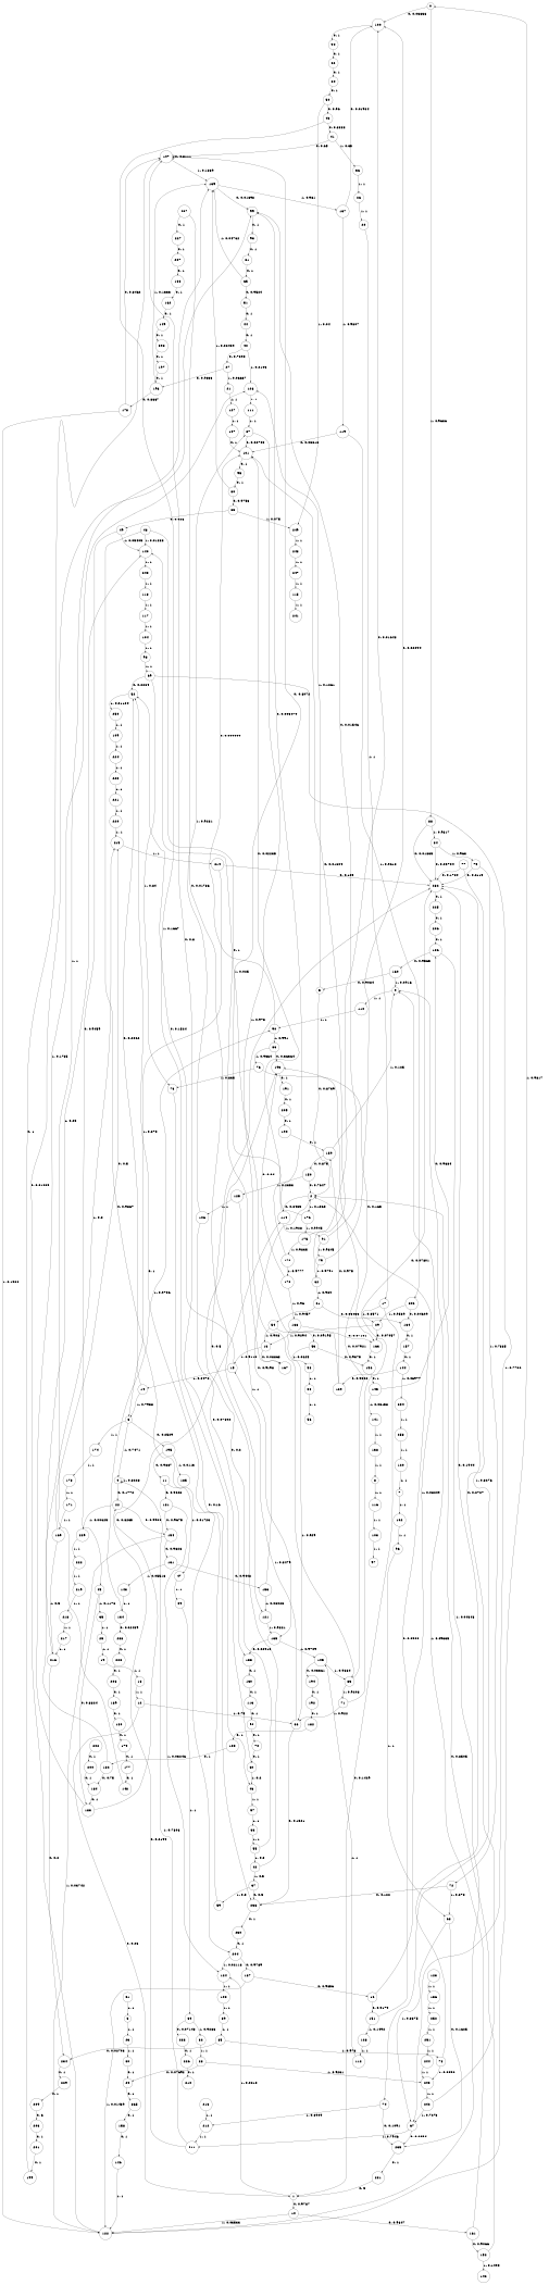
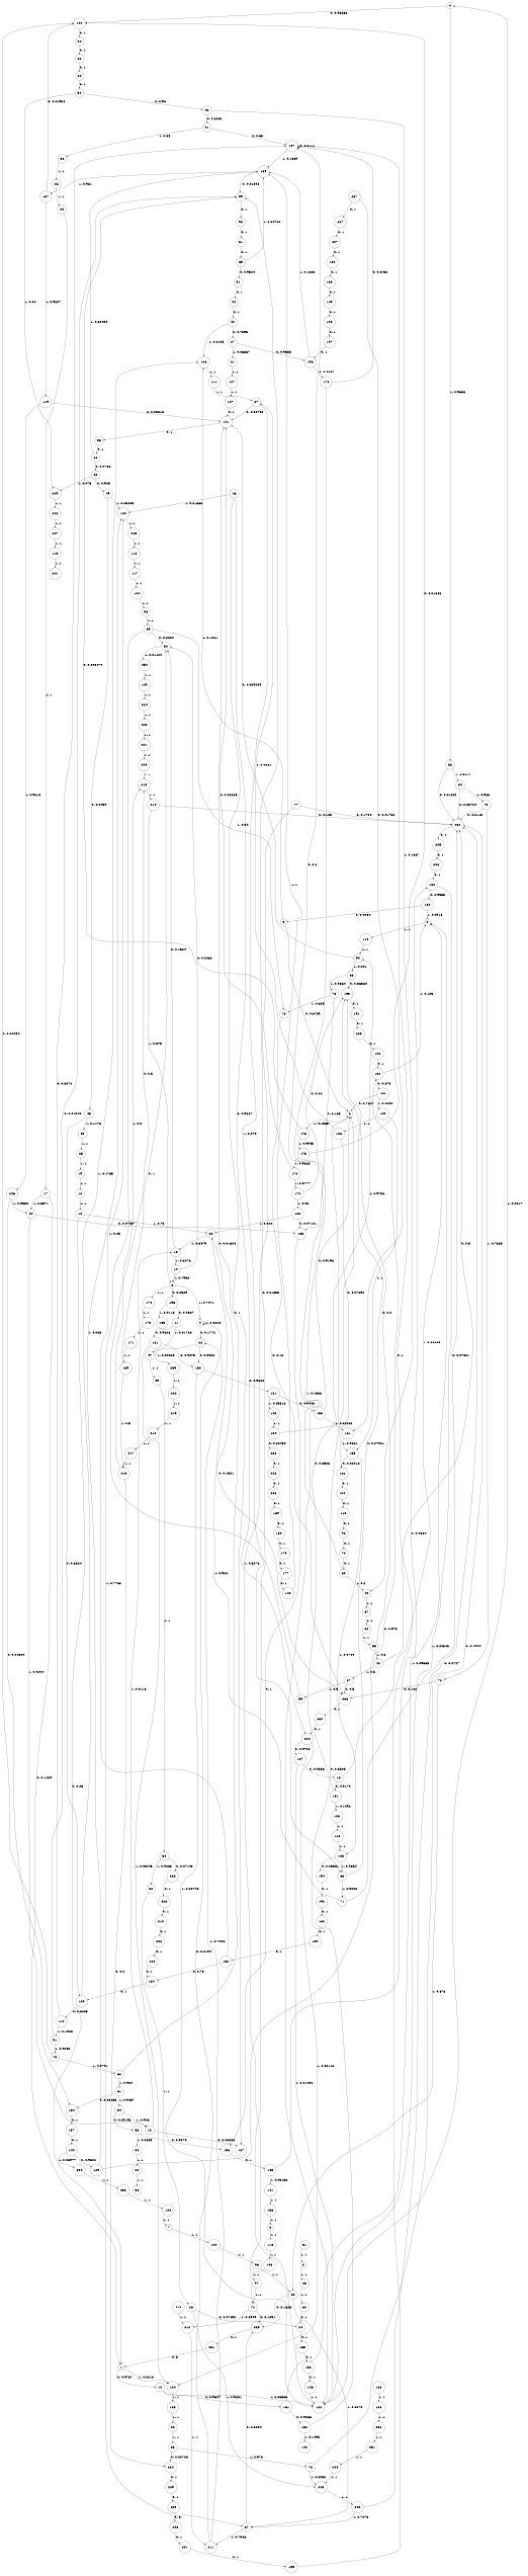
  digraph {
    node [fontsize=24 shape=circle]
    edge [fontsize=24]
    0
    100
    88
    94
    232
    84
    82
    225
    75
    1
    10
    124
    161
    122
    108
    9
    152
    99
    89
    2
    114
    176
    147
    91
    175
    139
    79
    93
    172
    3
    23
    30
    24
    4
    22
    239
    154
    11
    181
    47
    222
    5
    126
    111
    87
    6
    195
    174
    185
    7
    102
    96
    68
    8
    116
    103
    97
    110
    90
    101
    86
    142
    39
    131
    34
    12
    66
    15
    236
    14
    52
    230
    13
    167
    48
    204
    140
    250
    109
    16
    151
    128
    112
    17
    29
    163
    156
    18
    19
    20
    21
    127
    107
    219
-   165 [label=865]
+   165
    158
    146
    25
    26
    27
    196
    178
    137
    28
    243
    242
    67
    145
    31
    32
    33
    55
    42
    193
    37
    191
    233
    226
    210
    35
    36
    59
    38
    56
    40
    41
    206
    43
    46
    57
    44
    45
    183
    187
    245
    118
    49
    50
    249
    248
    247
    51
    123
    136
    224
    53
    58
    141
    186
    54
    205
    60
    61
    164
    157
    144
    62
    95
    80
    63
    64
    65
    119
    235
    211
    231
    69
    73
    70
    71
    72
    74
    212
    76
    77
    78
    81
    83
    85
    234
    229
    209
    92
    98
    104
    105
    194
    192
    182
    106
    133
    130
    113
    223
    221
    115
    241
    117
    246
    120
    121
    135
    237
    227
    207
    252
    251
    125
    129
    159
    150
    153
    143
    134
    238
    132
    184
    228
    208
    244
    138
    254
    253
    160
    148
    149
-   198 [label=398]
+   198
    197
    155
    162
    168
    169
    216
    215
    214
    170
    171
    173
    177
    179
    180
    188
    189
    190
    199
    200
    201
    202
    203
    213
    217
    218
    220
    0 -> 100 [label="0: 0.03636  "]
    0 -> 88 [label="1: 0.9636   "]
    100 -> 94 [label="0: 1        "]
    88 -> 232 [label="0: 0.01835  "]
    88 -> 84 [label="1: 0.9817   "]
    94 -> 82 [label="0: 1        "]
    232 -> 225 [label="0: 1        "]
    84 -> 232 [label="0: 0.03704  "]
    84 -> 75 [label="1: 0.963    "]
    82 -> 64 [label="0: 1        "]
    225 -> 206 [label="0: 1        "]
    75 -> 232 [label="0: 0.2115   "]
    75 -> 72 [label="1: 0.7885   "]
    1 -> 10 [label="0: 0.9787   "]
    1 -> 124 [label="1: 0.0213   "]
    10 -> 161 [label="0: 0.9647   "]
    10 -> 122 [label="1: 0.03533  "]
    124 -> 108 [label="1: 1        "]
    161 -> 9 [label="1: 0.09335  "]
    161 -> 152 [label="0: 0.9066   "]
    122 -> 0 [label="1: 0.9817   "]
    122 -> 99 [label="0: 0.01835  "]
    108 -> 89 [label="1: 1        "]
    9 -> 110 [label="1: 1        "]
    152 -> 2 [label="0: 0.8505   "]
    152 -> 142 [label="1: 0.1495   "]
    99 -> 93 [label="0: 1        "]
    89 -> 85 [label="1: 1        "]
-   2 -> 114 [label="0: 0.8435   "]
    2 -> 176 [label="1: 0.1565   "]
    114 -> 147 [label="0: 0.8072   "]
    114 -> 91 [label="1: 0.1928   "]
    176 -> 99 [label="0: 0.005479  "]
    176 -> 175 [label="1: 0.9945   "]
    147 -> 147 [label="0: 0.8111   "]
    147 -> 139 [label="1: 0.1889   "]
    91 -> 99 [label="0: 0.01546  "]
    91 -> 79 [label="1: 0.9845   "]
    175 -> 100 [label="0: 0.01648  "]
    175 -> 172 [label="1: 0.9835   "]
    139 -> 99 [label="0: 0.01898  "]
    139 -> 137 [label="1: 0.981    "]
    79 -> 100 [label="0: 0.02094  "]
    79 -> 62 [label="1: 0.9791   "]
    93 -> 81 [label="0: 1        "]
    172 -> 101 [label="0: 0.02235  "]
    172 -> 170 [label="1: 0.9777   "]
    3 -> 23 [label="1: 1        "]
    23 -> 30 [label="1: 1        "]
    30 -> 24 [label="0: 1        "]
    24 -> 165 [label="0: 1        "]
    4 -> 4 [label="1: 0.8228   "]
    4 -> 22 [label="0: 0.1772   "]
    22 -> 239 [label="1: 0.00625  "]
    22 -> 154 [label="0: 0.9938   "]
    239 -> 222 [label="1: 1        "]
    154 -> 122 [label="1: 0.03742  "]
    154 -> 131 [label="0: 0.9626   "]
    11 -> 181 [label="0: 0.9828   "]
    11 -> 47 [label="1: 0.01723  "]
    181 -> 124 [label="1: 0.03246  "]
    181 -> 154 [label="0: 0.9675   "]
    47 -> 39 [label="1: 1        "]
    222 -> 219 [label="1: 1        "]
    5 -> 2 [label="0: 0.8739   "]
    5 -> 126 [label="1: 0.1261   "]
    126 -> 111 [label="1: 1        "]
    111 -> 87 [label="1: 1        "]
    87 -> 101 [label="0: 0.02703  "]
    87 -> 83 [label="1: 0.973    "]
    6 -> 4 [label="1: 0.7471   "]
    6 -> 195 [label="0: 0.2529   "]
    6 -> 174 [label="1: 1        "]
    195 -> 11 [label="0: 0.9887   "]
    195 -> 185 [label="1: 0.0113   "]
    174 -> 173 [label="1: 1        "]
    7 -> 102 [label="1: 1        "]
    102 -> 96 [label="1: 1        "]
    96 -> 68 [label="1: 1        "]
    68 -> 67 [label="1: 0.8375   "]
    68 -> 235 [label="0: 0.1625   "]
    8 -> 116 [label="1: 1        "]
    116 -> 103 [label="1: 1        "]
    103 -> 97 [label="1: 1        "]
+   97 -> 74 [label="1: 1        "]
    110 -> 90 [label="1: 1        "]
    90 -> 101 [label="0: 0.009009  "]
    90 -> 86 [label="1: 0.991    "]
    101 -> 95 [label="0: 1        "]
    86 -> 193 [label="0: 0.36364  "]
    86 -> 76 [label="1: 0.9364   "]
    39 -> 34 [label="1: 1        "]
    131 -> 153 [label="0: 0.9448   "]
    131 -> 143 [label="1: 0.05518  "]
    34 -> 32 [label="1: 0.9286   "]
    34 -> 233 [label="0: 0.07143  "]
    12 -> 1 [label="0: 0.25     "]
    12 -> 66 [label="1: 0.75     "]
    66 -> 15 [label="1: 0.8479   "]
    66 -> 236 [label="0: 0.1521   "]
    15 -> 14 [label="1: 0.8476   "]
    15 -> 52 [label="0: 0.1524   "]
    236 -> 230 [label="0: 1        "]
    14 -> 6 [label="1: 0.7938   "]
    14 -> 52 [label="0: 0.2062   "]
    52 -> 250 [label="1: 0.01124  "]
    230 -> 204 [label="0: 1        "]
    13 -> 15 [label="1: 0.9113   "]
    13 -> 167 [label="0: 0.08868  "]
    48 -> 167 [label="0: 1        "]
    48 -> 204 [label="0: 0.9867   "]
    48 -> 140 [label="1: 0.01333  "]
    204 -> 124 [label="1: 0.02113  "]
    204 -> 187 [label="0: 0.9789   "]
    140 -> 245 [label="1: 1        "]
    250 -> 109 [label="1: 1        "]
    109 -> 224 [label="1: 1        "]
    16 -> 9 [label="1: 0.08209  "]
    16 -> 151 [label="0: 0.9179   "]
    151 -> 2 [label="0: 0.8508   "]
    151 -> 128 [label="1: 0.1492   "]
    128 -> 112 [label="1: 1        "]
    112 -> 105 [label="1: 1        "]
    17 -> 1 [label="0: 0.1429   "]
    17 -> 29 [label="1: 0.8571   "]
    29 -> 13 [label="1: 0.9294   "]
    29 -> 163 [label="0: 0.07057  "]
    163 -> 156 [label="0: 1        "]
    156 -> 145 [label="0: 1        "]
    18 -> 12 [label="1: 1        "]
    19 -> 18 [label="1: 1        "]
    20 -> 17 [label="1: 1        "]
    21 -> 127 [label="1: 1        "]
    127 -> 107 [label="1: 1        "]
    107 -> 101 [label="0: 1        "]
    219 -> 218 [label="1: 1        "]
    165 -> 158 [label="0: 1        "]
    158 -> 146 [label="0: 1        "]
    146 -> 122 [label="1: 1        "]
    25 -> 19 [label="1: 1        "]
    26 -> 20 [label="1: 1        "]
    27 -> 21 [label="1: 0.06667  "]
    27 -> 196 [label="0: 0.9333   "]
    196 -> 139 [label="1: 0.1333   "]
    196 -> 178 [label="0: 0.8667   "]
    178 -> 122 [label="1: 0.1538   "]
    178 -> 147 [label="0: 0.8462   "]
    137 -> 100 [label="0: 0.01934  "]
    137 -> 119 [label="1: 0.9807   "]
    28 -> 24 [label="0: 0.07692  "]
    28 -> 243 [label="1: 0.9231   "]
    243 -> 242 [label="1: 1        "]
    242 -> 232 [label="0: 0.2727   "]
    242 -> 67 [label="1: 0.7273   "]
    67 -> 235 [label="0: 0.2054   "]
    67 -> 211 [label="1: 0.7946   "]
    145 -> 141 [label="1: 0.03158  "]
    145 -> 186 [label="0: 0.9684   "]
    31 -> 3 [label="1: 1        "]
    32 -> 28 [label="1: 1        "]
    33 -> 55 [label="1: 1        "]
    55 -> 42 [label="1: 0.8      "]
    55 -> 193 [label="0: 0.2      "]
    42 -> 232 [label="0: 0.5      "]
    42 -> 37 [label="1: 0.5      "]
    193 -> 191 [label="0: 1        "]
    37 -> 236 [label="0: 0.5      "]
    37 -> 59 [label="1: 0.5      "]
    191 -> 205 [label="0: 1        "]
    233 -> 226 [label="0: 1        "]
    226 -> 210 [label="0: 1        "]
+   210 -> 202 [label="0: 1        "]
    35 -> 25 [label="1: 1        "]
    36 -> 26 [label="1: 1        "]
    59 -> 52 [label="0: 1        "]
    38 -> 56 [label="1: 1        "]
    40 -> 126 [label="1: 0.2105   "]
    40 -> 27 [label="0: 0.7895   "]
    41 -> 147 [label="0: 0.65     "]
    41 -> 36 [label="1: 0.35     "]
    206 -> 186 [label="0: 1        "]
    43 -> 41 [label="0: 0.8333   "]
    43 -> 46 [label="1: 0.1667   "]
    46 -> 57 [label="1: 1        "]
    57 -> 33 [label="1: 1        "]
    44 -> 40 [label="0: 1        "]
    45 -> 35 [label="1: 0.1176   "]
    45 -> 183 [label="0: 0.8824   "]
    183 -> 114 [label="0: 0.8235   "]
    183 -> 126 [label="1: 0.1765   "]
    187 -> 122 [label="1: 0.01439  "]
    187 -> 16 [label="0: 0.9856   "]
    245 -> 118 [label="1: 1        "]
    118 -> 117 [label="1: 1        "]
    49 -> 140 [label="1: 0.05405  "]
    49 -> 45 [label="0: 0.9459   "]
    50 -> 43 [label="0: 0.96     "]
    50 -> 249 [label="1: 0.04     "]
    249 -> 248 [label="1: 1        "]
    248 -> 247 [label="1: 1        "]
    247 -> 115 [label="1: 1        "]
    51 -> 44 [label="0: 1        "]
    123 -> 136 [label="1: 1        "]
    136 -> 252 [label="1: 1        "]
    224 -> 223 [label="1: 1        "]
    53 -> 156 [label="0: 0.9375   "]
    53 -> 58 [label="1: 0.0625   "]
    58 -> 38 [label="1: 1        "]
    141 -> 138 [label="1: 1        "]
    186 -> 122 [label="1: 0.04348  "]
    186 -> 160 [label="0: 0.9565   "]
    54 -> 13 [label="1: 0.908    "]
    54 -> 53 [label="0: 0.09195  "]
    205 -> 190 [label="0: 1        "]
    60 -> 147 [label="0: 0.8      "]
    60 -> 46 [label="1: 0.2      "]
    61 -> 54 [label="1: 0.9457   "]
    61 -> 164 [label="0: 0.05435  "]
    164 -> 157 [label="0: 1        "]
    157 -> 144 [label="0: 1        "]
    144 -> 129 [label="0: 0.9302   "]
    144 -> 254 [label="1: 0.06977  "]
    62 -> 101 [label="0: 0.01604  "]
    62 -> 61 [label="1: 0.984    "]
    95 -> 80 [label="0: 1        "]
    80 -> 139 [label="1: 0.02439  "]
    80 -> 63 [label="0: 0.9756   "]
    63 -> 49 [label="0: 0.925    "]
    63 -> 249 [label="1: 0.075    "]
    64 -> 50 [label="0: 1        "]
    65 -> 139 [label="1: 0.04762  "]
    65 -> 51 [label="0: 0.9524   "]
    119 -> 101 [label="0: 0.03818  "]
    119 -> 246 [label="1: 0.9618   "]
    235 -> 231 [label="0: 1        "]
    211 -> 4 [label="1: 0.7806   "]
    211 -> 22 [label="0: 0.2194   "]
    231 -> 1 [label="0: 5        "]
    69 -> 52 [label="0: 0.2264   "]
    69 -> 67 [label="1: 0.7736   "]
    69 -> 73 [label="1: 0.84     "]
    73 -> 236 [label="0: 0.16     "]
    70 -> 60 [label="0: 1        "]
    71 -> 232 [label="0: 0.07801  "]
    71 -> 66 [label="1: 0.922    "]
    72 -> 68 [label="1: 0.878    "]
    72 -> 236 [label="0: 0.122    "]
    74 -> 235 [label="0: 0.1091   "]
    74 -> 212 [label="1: 0.8909   "]
    212 -> 211 [label="1: 1        "]
    76 -> 163 [label="0: 0.165    "]
    76 -> 73 [label="1: 0.835    "]
    77 -> 232 [label="0: 0.1724   "]
    77 -> 74 [label="1: 0.8276   "]
    78 -> 232 [label="0: 0.1944   "]
    78 -> 243 [label="1: 0.8056   "]
    81 -> 65 [label="0: 1        "]
    83 -> 193 [label="0: 0.07921  "]
    83 -> 71 [label="1: 0.9208   "]
    85 -> 78 [label="1: 0.973    "]
    85 -> 234 [label="0: 0.02703  "]
    234 -> 229 [label="0: 1        "]
    229 -> 209 [label="0: 1        "]
    209 -> 203 [label="0: 6        "]
    92 -> 70 [label="0: 1        "]
    98 -> 69 [label="1: 1        "]
    104 -> 98 [label="1: 1        "]
    105 -> 83 [label="1: 0.9664   "]
    105 -> 194 [label="0: 0.03361  "]
    194 -> 192 [label="0: 1        "]
    192 -> 182 [label="0: 1        "]
    182 -> 155 [label="0: 1        "]
    106 -> 87 [label="1: 0.9231   "]
    106 -> 133 [label="0: 0.07692  "]
    133 -> 130 [label="0: 1        "]
    130 -> 113 [label="0: 1        "]
    113 -> 92 [label="0: 1        "]
    223 -> 221 [label="1: 1        "]
    221 -> 220 [label="1: 1        "]
    115 -> 241 [label="1: 1        "]
    117 -> 104 [label="1: 1        "]
    246 -> 29 [label="1: 0.9539   "]
    246 -> 164 [label="0: 0.04609  "]
    120 -> 7 [label="1: 1        "]
    121 -> 135 [label="1: 0.9821   "]
    135 -> 105 [label="1: 0.9709   "]
    135 -> 133 [label="0: 0.02913  "]
    237 -> 121 [label="0: 0.01786  "]
    237 -> 227 [label="0: 1        "]
    227 -> 207 [label="0: 1        "]
    207 -> 188 [label="0: 1        "]
    252 -> 251 [label="1: 1        "]
    251 -> 244 [label="1: 1        "]
    125 -> 106 [label="1: 1        "]
    125 -> 135 [label="1: 1        "]
    129 -> 140 [label="1: 0.025    "]
    129 -> 159 [label="0: 0.975    "]
    159 -> 9 [label="1: 0.125    "]
    159 -> 150 [label="0: 0.875    "]
    150 -> 2 [label="0: 0.7647   "]
    150 -> 125 [label="1: 0.2353   "]
    153 -> 2 [label="0: 0.9198   "]
    153 -> 121 [label="1: 0.08023  "]
    143 -> 134 [label="1: 1        "]
    134 -> 90 [label="1: 0.9756   "]
    134 -> 238 [label="0: 0.02439  "]
    238 -> 228 [label="0: 1        "]
    132 -> 140 [label="1: 0.25     "]
    132 -> 184 [label="0: 0.75     "]
    184 -> 183 [label="0: 1        "]
    228 -> 208 [label="0: 1        "]
    208 -> 189 [label="0: 1        "]
    244 -> 243 [label="1: 1        "]
    138 -> 8 [label="1: 1        "]
    254 -> 253 [label="1: 1        "]
    253 -> 120 [label="1: 1        "]
    160 -> 9 [label="1: 0.0916   "]
    160 -> 5 [label="0: 0.9084   "]
    148 -> 139 [label="1: 1        "]
    149 -> 198 [label="0: 1        "]
    198 -> 197 [label="0: 1        "]
    197 -> 196 [label="0: 1        "]
    155 -> 132 [label="0: 1        "]
    162 -> 149 [label="0: 1        "]
    168 -> 66 [label="1: 0.929    "]
    168 -> 163 [label="0: 0.07101  "]
    169 -> 216 [label="1: 0.5      "]
    169 -> 215 [label="0: 0.5      "]
    216 -> 234 [label="0: 0.2      "]
    216 -> 215 [label="1: 0.8      "]
    215 -> 214 [label="1: 1        "]
    214 -> 232 [label="0: 0.125    "]
    214 -> 6 [label="1: 0.875    "]
    170 -> 193 [label="0: 0.04     "]
    170 -> 168 [label="1: 0.96     "]
    171 -> 169 [label="1: 1        "]
    173 -> 171 [label="1: 1        "]
    177 -> 148 [label="0: 1        "]
    179 -> 177 [label="0: 1        "]
    180 -> 179 [label="0: 1        "]
    188 -> 162 [label="0: 1        "]
    189 -> 180 [label="0: 1        "]
    190 -> 159 [label="0: 1        "]
    199 -> 147 [label="0: 1        "]
    200 -> 184 [label="0: 1        "]
    201 -> 199 [label="0: 1        "]
    202 -> 200 [label="0: 1        "]
    203 -> 201 [label="0: 1        "]
    213 -> 212 [label="1: 1        "]
    217 -> 216 [label="1: 1        "]
    218 -> 217 [label="1: 1        "]
    220 -> 215 [label="1: 1        "]
  }
